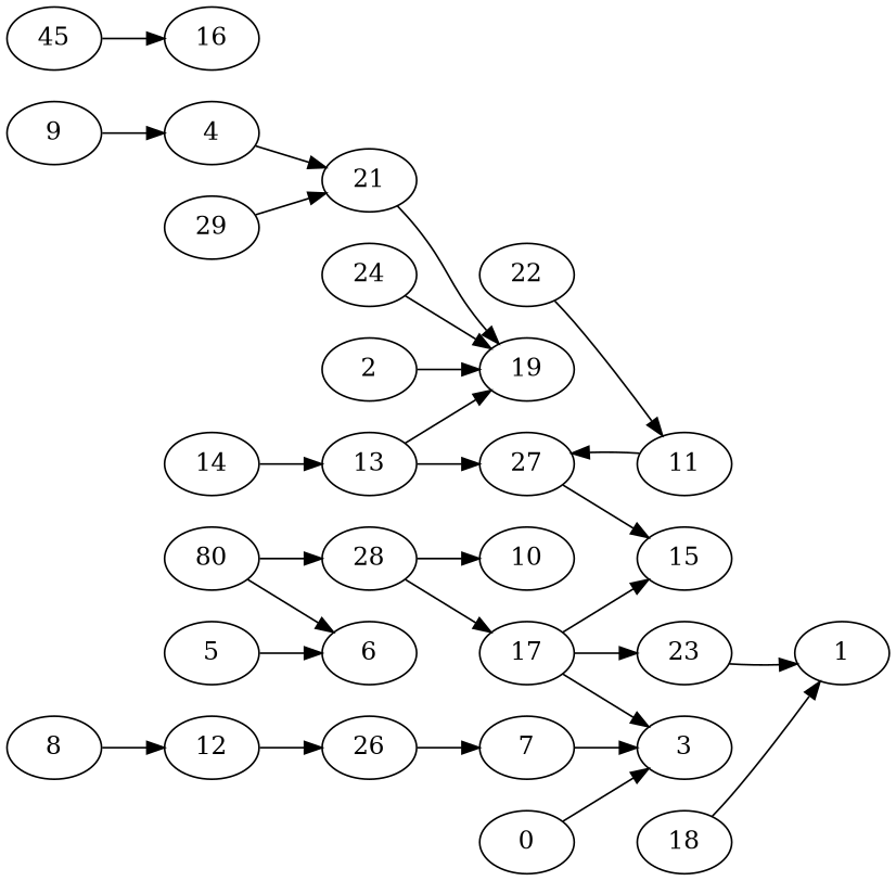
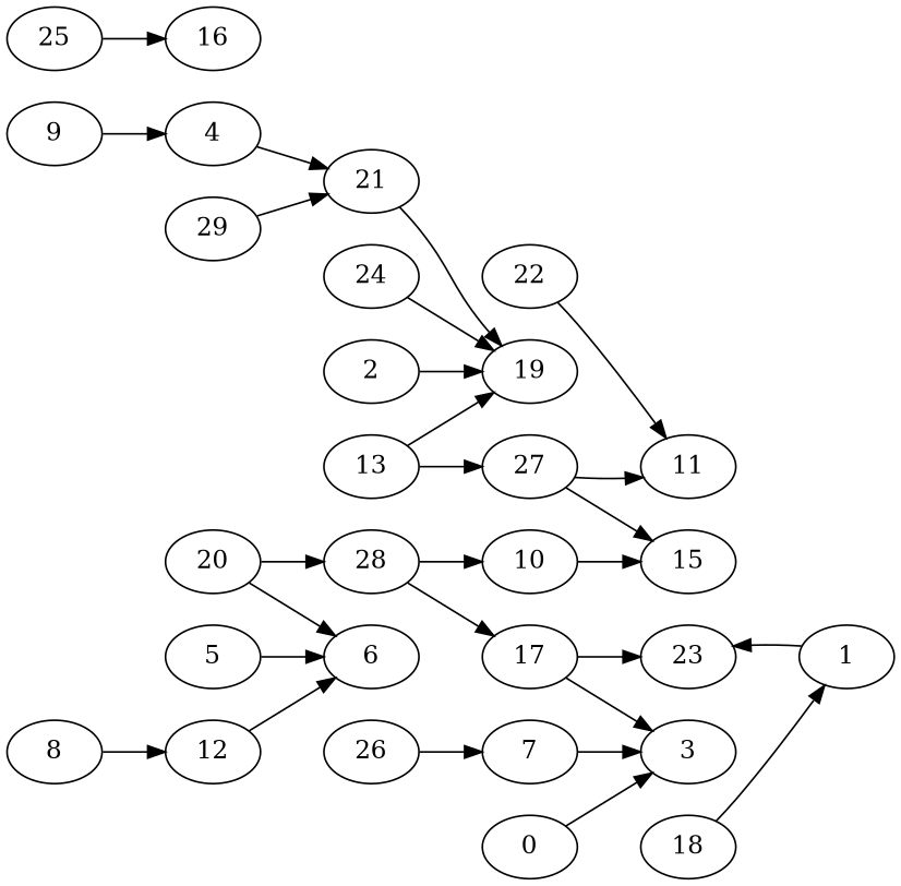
  digraph {
    rankdir=LR
    7
    3
    12
    26
-   14
    13
    27
    19
    15
    11
    17
    23
    1
    21
    24
    2
    4
    18
    8
-   25 [label=45]
+   25
    16
    22
    28
    10
    29
    0
-   20 [label=80]
+   20
    6
    5
    9
    7 -> 3
-   12 -> 26
+   12 -> 6
    26 -> 7
-   14 -> 13
    13 -> 27
    13 -> 19
    27 -> 15
-   11 -> 27
+   27 -> 11
    17 -> 3
-   17 -> 15
+   10 -> 15
    17 -> 23
-   23 -> 1
+   1 -> 23
    21 -> 19
    24 -> 19
    2 -> 19
    4 -> 21
    18 -> 1
    8 -> 12
    25 -> 16
    22 -> 11
    28 -> 17
    28 -> 10
    29 -> 21
    0 -> 3
    20 -> 28
    20 -> 6
    5 -> 6
    9 -> 4
  }
